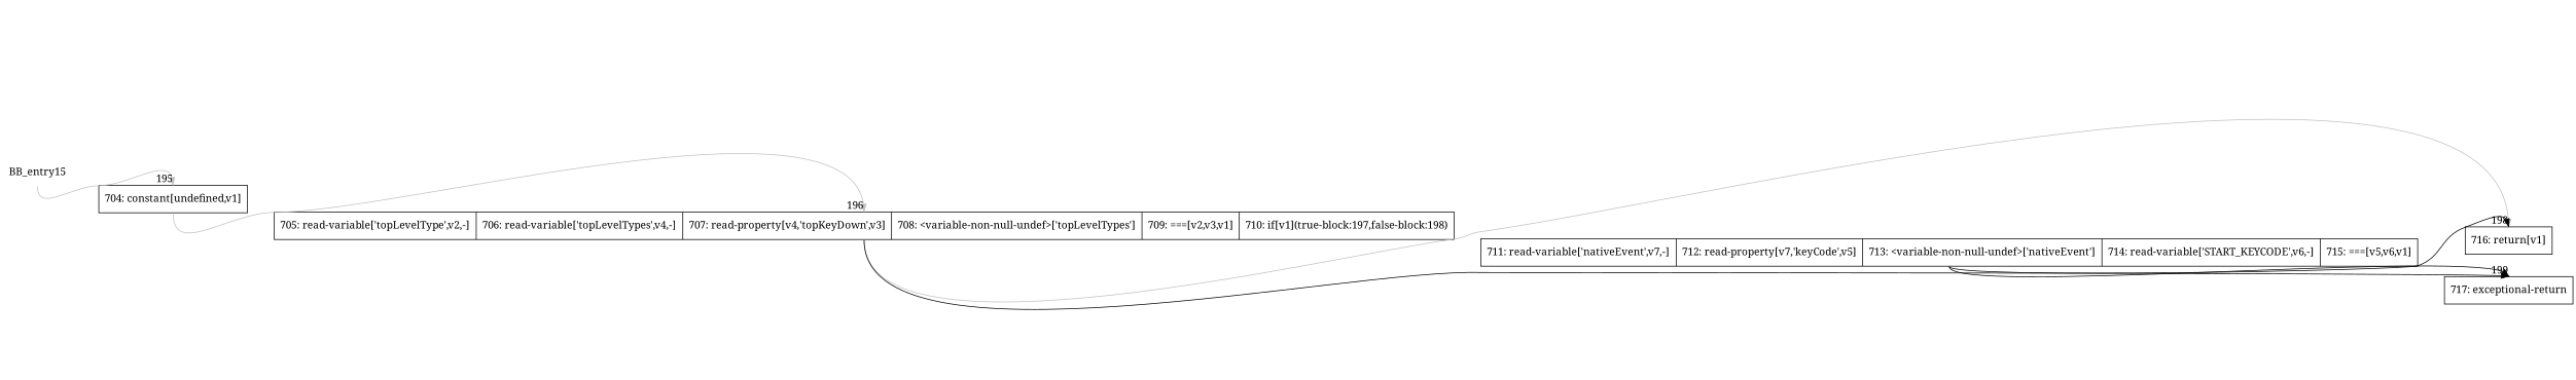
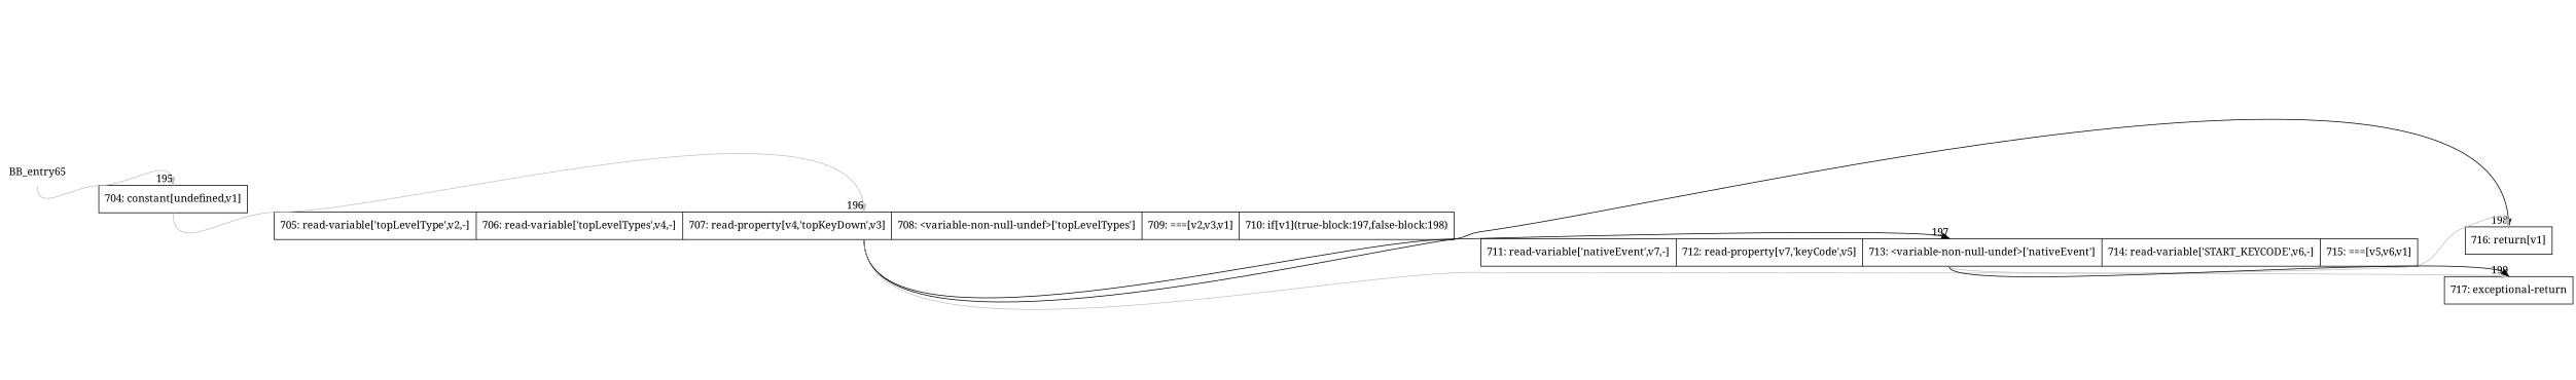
  digraph {
    fontname="Noto Serif"
    rankdir=LR
    node [fontname="Noto Serif" shape=record]
    edge [fontname="Noto Serif" headport=n tailport=s]
-   BB_entry15 [shape=none]
+   BB_entry15 [shape=none label=BB_entry65]
    n2 [label="{704: constant[undefined,v1]}"]
    n3 [label="{705: read-variable['topLevelType',v2,-]|706: read-variable['topLevelTypes',v4,-]|707: read-property[v4,'topKeyDown',v3]|708: \<variable-non-null-undef\>['topLevelTypes']|709: ===[v2,v3,v1]|710: if[v1](true-block:197,false-block:198)}"]
    n4 [label="{716: return[v1]}"]
    n5 [label="{711: read-variable['nativeEvent',v7,-]|712: read-property[v7,'keyCode',v5]|713: \<variable-non-null-undef\>['nativeEvent']|714: read-variable['START_KEYCODE',v6,-]|715: ===[v5,v6,v1]}"]
    n6 [label="{717: exceptional-return}"]
    BB_entry15 -> n2 [color=gray headlabel="    195"]
    n2 -> n3 [color=gray headlabel="      196"]
-   n3 -> n4 [headlabel="      198" color=gray]
-   n3 -> n6 [color=black headlabel="      199"]
-   n5 -> n4
+   n3 -> n4 [headlabel="      198"]
+   n3 -> n5 [headlabel="      197"]
+   n3 -> n6 [color=gray headlabel="      199"]
+   n5 -> n4 [color=gray]
    n5 -> n6 [color=black]
  }
